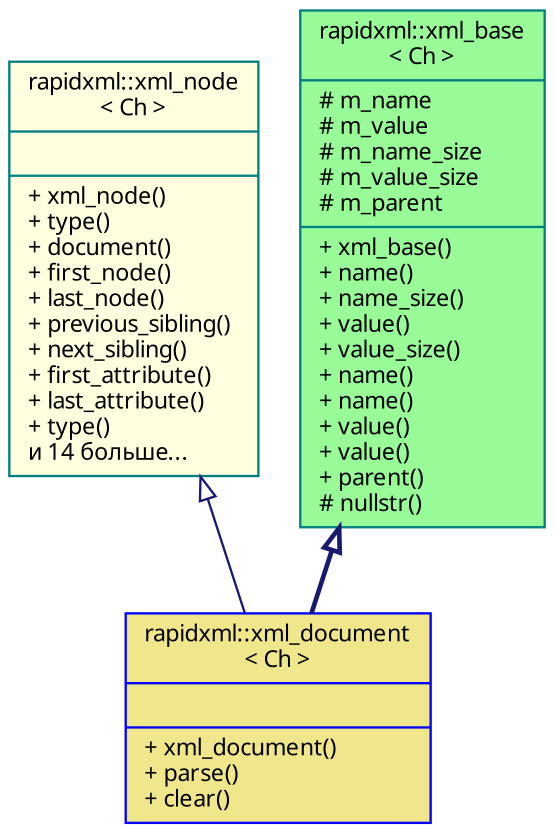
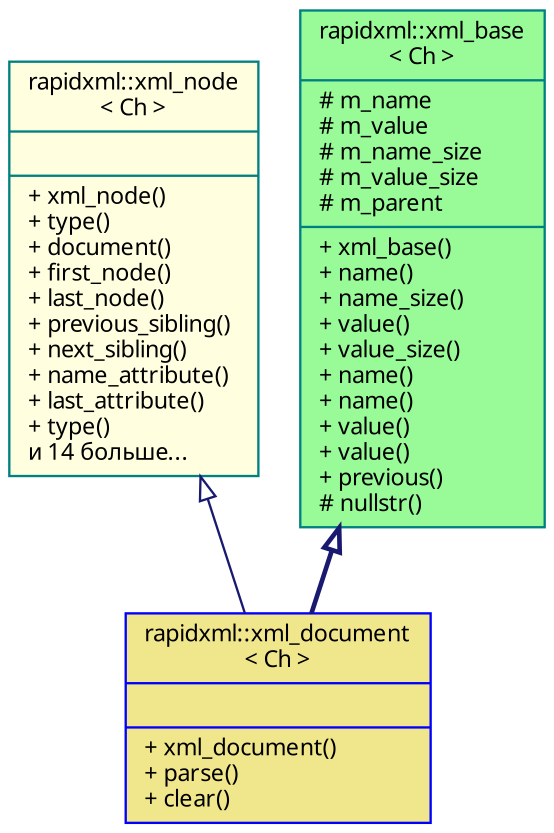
  digraph {
    node [color=teal fontname=Verdana fontsize=10 shape=record style=filled]
    edge [arrowtail=onormal color=midnightblue dir=back fontname=Verdana fontsize=10 labelfontname=Verdana labelfontsize=10]
-   n1 [fillcolor=lightyellow fontcolor=black height=0.2 label="{rapidxml::xml_node\l\< Ch \>\n||+ xml_node()\l+ type()\l+ document()\l+ first_node()\l+ last_node()\l+ previous_sibling()\l+ next_sibling()\l+ first_attribute()\l+ last_attribute()\l+ type()\lи 14 больше...\l}" width=0.4]
+   n1 [fillcolor=lightyellow fontcolor=black height=0.2 label="{rapidxml::xml_node\l\< Ch \>\n||+ xml_node()\l+ type()\l+ document()\l+ first_node()\l+ last_node()\l+ previous_sibling()\l+ next_sibling()\l+ name_attribute()\l+ last_attribute()\l+ type()\lи 14 больше...\l}" width=0.4]
    n2 [color=blue fillcolor=khaki height=0.2 label="{rapidxml::xml_document\l\< Ch \>\n||+ xml_document()\l+ parse()\l+ clear()\l}" width=0.4]
-   n3 [fillcolor=palegreen height=0.2 label="{rapidxml::xml_base\l\< Ch \>\n|# m_name\l# m_value\l# m_name_size\l# m_value_size\l# m_parent\l|+ xml_base()\l+ name()\l+ name_size()\l+ value()\l+ value_size()\l+ name()\l+ name()\l+ value()\l+ value()\l+ parent()\l# nullstr()\l}" width=0.4]
+   n3 [fillcolor=palegreen height=0.2 label="{rapidxml::xml_base\l\< Ch \>\n|# m_name\l# m_value\l# m_name_size\l# m_value_size\l# m_parent\l|+ xml_base()\l+ name()\l+ name_size()\l+ value()\l+ value_size()\l+ name()\l+ name()\l+ value()\l+ value()\l+ previous()\l# nullstr()\l}" width=0.4]
    n1 -> n2 [style=solid]
    n3 -> n2 [style=bold]
  }
